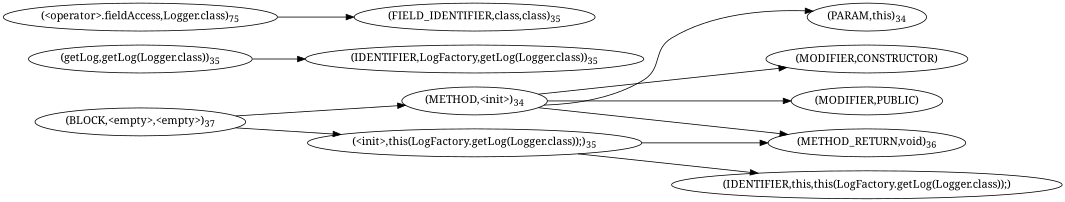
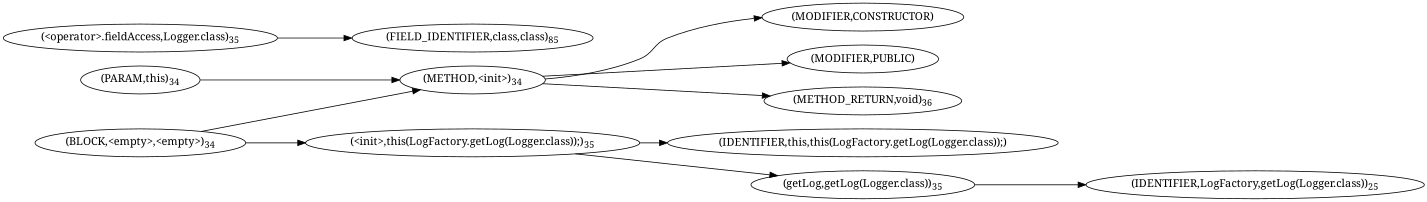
  digraph {
    fontname="Noto Serif"
    rankdir=LR
    node [fontname="Noto Serif"]
    edge [fontname="Noto Serif"]
    n1 [label=<(METHOD,&lt;init&gt;)<SUB>34</SUB>>]
    n2 [label=<(PARAM,this)<SUB>34</SUB>>]
    n3 [label=<(MODIFIER,CONSTRUCTOR)>]
    n4 [label=<(MODIFIER,PUBLIC)>]
    n5 [label=<(METHOD_RETURN,void)<SUB>36</SUB>>]
-   n6 [label=<(BLOCK,&lt;empty&gt;,&lt;empty&gt;)<SUB>37</SUB>>]
+   n6 [label=<(BLOCK,&lt;empty&gt;,&lt;empty&gt;)<SUB>34</SUB>>]
    n7 [label=<(&lt;init&gt;,this(LogFactory.getLog(Logger.class));)<SUB>35</SUB>>]
    n8 [label=<(IDENTIFIER,this,this(LogFactory.getLog(Logger.class));)>]
    n9 [label=<(getLog,getLog(Logger.class))<SUB>35</SUB>>]
-   n10 [label=<(IDENTIFIER,LogFactory,getLog(Logger.class))<SUB>35</SUB>>]
-   n11 [label=<(&lt;operator&gt;.fieldAccess,Logger.class)<SUB>75</SUB>>]
-   n12 [label=<(FIELD_IDENTIFIER,class,class)<SUB>35</SUB>>]
-   n1 -> n2
+   n10 [label=<(IDENTIFIER,LogFactory,getLog(Logger.class))<SUB>25</SUB>>]
+   n11 [label=<(&lt;operator&gt;.fieldAccess,Logger.class)<SUB>35</SUB>>]
+   n12 [label=<(FIELD_IDENTIFIER,class,class)<SUB>85</SUB>>]
+   n2 -> n1
    n1 -> n3
    n1 -> n4
    n1 -> n5
    n6 -> n1
    n6 -> n7
    n7 -> n8
-   n7 -> n5
+   n7 -> n9
    n9 -> n10
    n11 -> n12
  }
